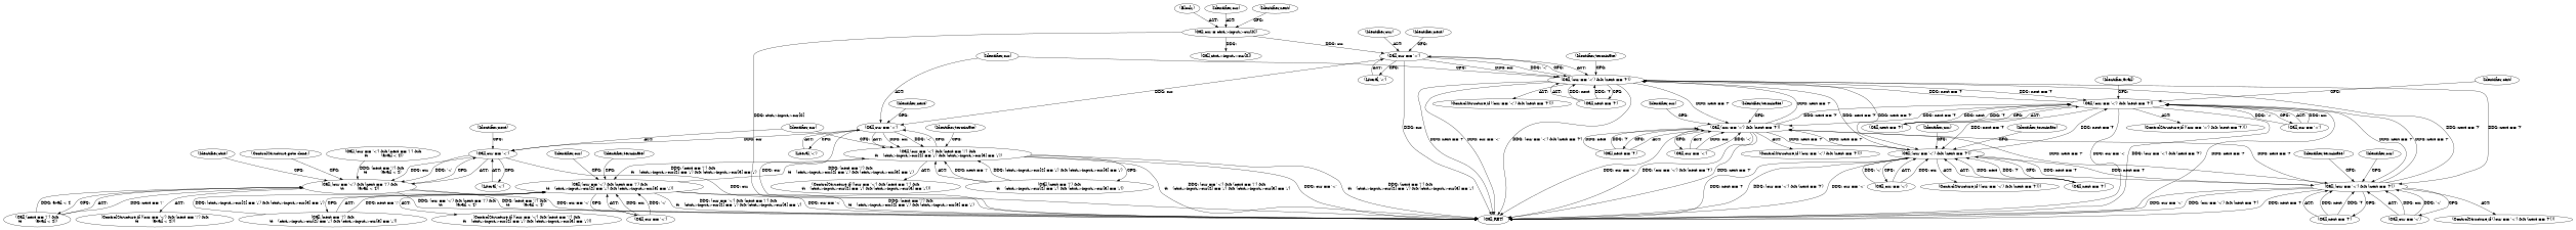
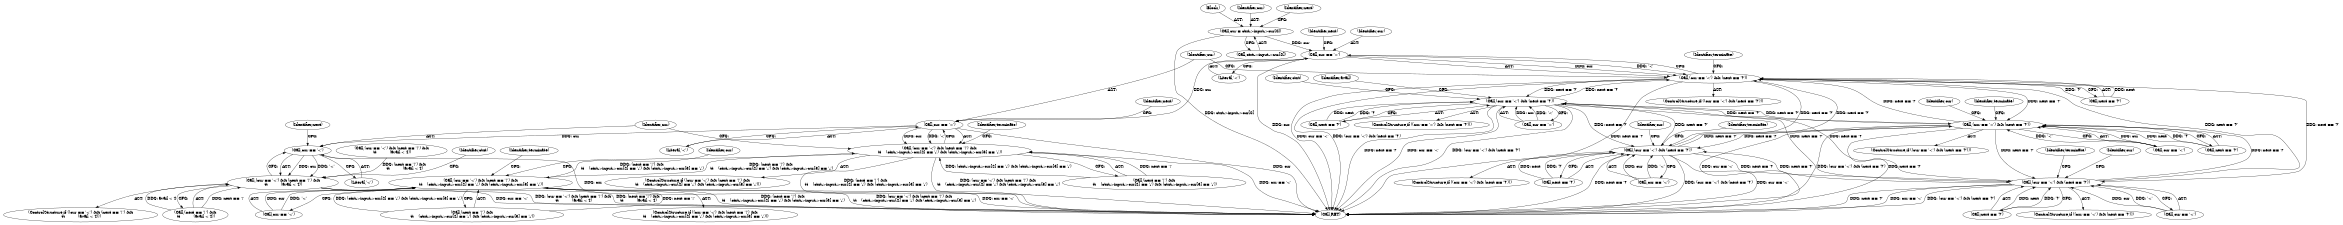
  digraph {
    n1 [label="(Call,cur = ctxt->input->cur[0])"]
    n2 [label="(Call,cur == '<')"]
    n3 [label="(Call,RET)"]
    n4 [label="(Call,ctxt->input->cur[0])"]
    n5 [label="(Call,(cur == '<') && (next == '?'))"]
    n6 [label="(Call,cur == '<')"]
    n7 [label="(Literal,'<')"]
    n8 [label="(Block,)"]
    n9 [label="(Call,(cur == '<') && (next == '?'))"]
    n10 [label="(Call,(cur == '<') && (next == '?'))"]
    n11 [label="(Call,(cur == '<') && (next == '?'))"]
    n12 [label="(Call,(cur == '<') && (next == '?'))"]
    n13 [label="(ControlStructure,if ((cur == '<') && (next == '?')))"]
    n14 [label="(Call,next == '?')"]
    n15 [label="(Call,(cur == '<') && (next == '!') &&\n \t\t    (ctxt->input->cur[2] == '-') && (ctxt->input->cur[3] == '-'))"]
    n16 [label="(Call,cur == '<')"]
    n17 [label="(Literal,'<')"]
    n18 [label="(Call,cur == '<')"]
    n19 [label="(Call,next == '?')"]
    n20 [label="(ControlStructure,if ((cur == '<') && (next == '?')))"]
    n21 [label="(Call,next == '?')"]
    n22 [label="(Call,cur == '<')"]
    n23 [label="(ControlStructure,if ((cur == '<') && (next == '?')))"]
    n24 [label="(Call,next == '?')"]
    n25 [label="(Call,cur == '<')"]
    n26 [label="(ControlStructure,if ((cur == '<') && (next == '?')))"]
    n27 [label="(Call,cur == '<')"]
    n28 [label="(Call,next == '?')"]
    n29 [label="(ControlStructure,if ((cur == '<') && (next == '?')))"]
    n30 [label="(Call,(cur == '<') && (next == '!') &&\n \t\t    (ctxt->input->cur[2] == '-') && (ctxt->input->cur[3] == '-'))"]
    n31 [label="(Call,(next == '!') &&\n \t\t    (ctxt->input->cur[2] == '-') && (ctxt->input->cur[3] == '-'))"]
    n32 [label="(ControlStructure,if ((cur == '<') && (next == '!') &&\n \t\t    (ctxt->input->cur[2] == '-') && (ctxt->input->cur[3] == '-')))"]
    n33 [label="(Call,(cur == '<') && (next == '!') &&\n \t\t           (avail < 4))"]
    n34 [label="(Literal,'<')"]
    n35 [label="(Call,(next == '!') &&\n \t\t    (ctxt->input->cur[2] == '-') && (ctxt->input->cur[3] == '-'))"]
    n36 [label="(Call,cur == '<')"]
    n37 [label="(ControlStructure,if ((cur == '<') && (next == '!') &&\n \t\t    (ctxt->input->cur[2] == '-') && (ctxt->input->cur[3] == '-')))"]
    n38 [label="(ControlStructure,if ((cur == '<') && (next == '!') &&\n \t\t           (avail < 4)))"]
    n39 [label="(Call,(next == '!') &&\n \t\t           (avail < 4))"]
    n40 [label="(Identifier,cur)"]
    n41 [label="(Identifier,cur)"]
    n42 [label="(Identifier,ctxt)"]
    n43 [label="(Identifier,terminate)"]
    n44 [label="(Identifier,cur)"]
    n45 [label="(Identifier,cur)"]
    n46 [label="(Identifier,cur)"]
    n47 [label="(Identifier,ctxt)"]
    n48 [label="(Identifier,next)"]
    n49 [label="(Identifier,terminate)"]
    n50 [label="(Identifier,cur)"]
    n51 [label="(Identifier,terminate)"]
    n52 [label="(Identifier,terminate)"]
    n53 [label="(Identifier,avail)"]
    n54 [label="(Identifier,terminate)"]
    n55 [label="(Identifier,next)"]
-   n56 [label="(ControlStructure,goto done;)"]
    n57 [label="(Identifier,cur)"]
    n58 [label="(Identifier,next)"]
    n59 [label="(Identifier,cur)"]
    n60 [label="(Call,(cur == '<') && (next == '!') &&\n \t\t           (avail < 4))"]
    n61 [label="(Identifier,next)"]
    n62 [label="(Identifier,terminate)"]
    n1 -> n2 [label="DDG: cur"]
    n1 -> n3 [label="DDG: ctxt->input->cur[0]"]
-   n1 -> n4 [label="DDG: "]
+   n1 -> n4 [label="CFG: "]
    n2 -> n3 [label="DDG: cur"]
    n2 -> n5 [label="AST: "]
    n2 -> n5 [label="DDG: cur"]
    n2 -> n5 [label="DDG: '<'"]
    n2 -> n6 [label="DDG: cur"]
    n2 -> n7 [label="CFG: "]
+   n4 -> n1 [label="AST: "]
    n5 -> n2 [label="CFG: "]
    n5 -> n3 [label="DDG: next == '?'"]
    n5 -> n3 [label="DDG: (cur == '<') && (next == '?')"]
    n5 -> n3 [label="DDG: cur == '<'"]
    n5 -> n9 [label="DDG: next == '?'"]
    n5 -> n10 [label="DDG: next == '?'"]
    n5 -> n11 [label="DDG: next == '?'"]
    n5 -> n12 [label="DDG: next == '?'"]
    n5 -> n13 [label="AST: "]
    n5 -> n14 [label="CFG: "]
    n6 -> n3 [label="DDG: cur"]
    n6 -> n15 [label="AST: "]
    n6 -> n15 [label="DDG: cur"]
    n6 -> n15 [label="DDG: '<'"]
    n6 -> n16 [label="DDG: cur"]
    n6 -> n17 [label="CFG: "]
    n7 -> n2 [label="AST: "]
    n8 -> n1 [label="AST: "]
    n9 -> n3 [label="DDG: next == '?'"]
    n9 -> n3 [label="DDG: cur == '<'"]
    n9 -> n3 [label="DDG: (cur == '<') && (next == '?')"]
    n9 -> n5 [label="DDG: next == '?'"]
    n9 -> n10 [label="DDG: next == '?'"]
    n9 -> n11 [label="DDG: next == '?'"]
    n9 -> n12 [label="DDG: next == '?'"]
    n9 -> n18 [label="CFG: "]
    n9 -> n19 [label="CFG: "]
    n9 -> n20 [label="AST: "]
    n10 -> n3 [label="DDG: cur == '<'"]
    n10 -> n3 [label="DDG: (cur == '<') && (next == '?')"]
    n10 -> n3 [label="DDG: next == '?'"]
    n10 -> n5 [label="DDG: next == '?'"]
    n10 -> n9 [label="DDG: next == '?'"]
    n10 -> n11 [label="DDG: next == '?'"]
    n10 -> n12 [label="DDG: next == '?'"]
    n10 -> n21 [label="CFG: "]
    n10 -> n22 [label="CFG: "]
    n10 -> n23 [label="AST: "]
    n11 -> n3 [label="DDG: next == '?'"]
    n11 -> n3 [label="DDG: (cur == '<') && (next == '?')"]
    n11 -> n3 [label="DDG: cur == '<'"]
    n11 -> n5 [label="DDG: next == '?'"]
    n11 -> n9 [label="DDG: next == '?'"]
    n11 -> n10 [label="DDG: next == '?'"]
    n11 -> n12 [label="DDG: next == '?'"]
    n11 -> n24 [label="CFG: "]
    n11 -> n25 [label="CFG: "]
    n11 -> n26 [label="AST: "]
    n12 -> n3 [label="DDG: cur == '<'"]
    n12 -> n3 [label="DDG: (cur == '<') && (next == '?')"]
    n12 -> n3 [label="DDG: next == '?'"]
    n12 -> n5 [label="DDG: next == '?'"]
    n12 -> n9 [label="DDG: next == '?'"]
    n12 -> n10 [label="DDG: next == '?'"]
    n12 -> n11 [label="DDG: next == '?'"]
    n12 -> n27 [label="CFG: "]
    n12 -> n28 [label="CFG: "]
    n12 -> n29 [label="AST: "]
    n14 -> n5 [label="AST: "]
    n14 -> n5 [label="DDG: next"]
    n14 -> n5 [label="DDG: '?'"]
    n15 -> n3 [label="DDG: cur == '<'"]
    n15 -> n3 [label="DDG: (next == '!') &&\n \t\t    (ctxt->input->cur[2] == '-') && (ctxt->input->cur[3] == '-')"]
    n15 -> n3 [label="DDG: (cur == '<') && (next == '!') &&\n \t\t    (ctxt->input->cur[2] == '-') && (ctxt->input->cur[3] == '-')"]
    n15 -> n6 [label="CFG: "]
    n15 -> n30 [label="DDG: (next == '!') &&\n \t\t    (ctxt->input->cur[2] == '-') && (ctxt->input->cur[3] == '-')"]
    n15 -> n31 [label="CFG: "]
    n15 -> n32 [label="AST: "]
    n16 -> n3 [label="DDG: cur"]
    n16 -> n33 [label="AST: "]
    n16 -> n33 [label="DDG: cur"]
    n16 -> n33 [label="DDG: '<'"]
    n16 -> n34 [label="CFG: "]
    n17 -> n6 [label="AST: "]
    n18 -> n9 [label="AST: "]
    n18 -> n9 [label="DDG: cur"]
    n18 -> n9 [label="DDG: '<'"]
    n19 -> n9 [label="AST: "]
    n19 -> n9 [label="DDG: next"]
    n19 -> n9 [label="DDG: '?'"]
    n21 -> n10 [label="AST: "]
    n21 -> n10 [label="DDG: next"]
    n21 -> n10 [label="DDG: '?'"]
    n22 -> n10 [label="AST: "]
    n22 -> n10 [label="DDG: cur"]
    n22 -> n10 [label="DDG: '<'"]
    n24 -> n11 [label="AST: "]
    n24 -> n11 [label="DDG: next"]
    n24 -> n11 [label="DDG: '?'"]
    n25 -> n11 [label="AST: "]
    n25 -> n11 [label="DDG: cur"]
    n25 -> n11 [label="DDG: '<'"]
    n27 -> n12 [label="AST: "]
    n27 -> n12 [label="DDG: cur"]
    n27 -> n12 [label="DDG: '<'"]
    n28 -> n12 [label="AST: "]
    n28 -> n12 [label="DDG: next"]
    n28 -> n12 [label="DDG: '?'"]
    n30 -> n3 [label="DDG: (cur == '<') && (next == '!') &&\n \t\t    (ctxt->input->cur[2] == '-') && (ctxt->input->cur[3] == '-')"]
    n30 -> n3 [label="DDG: cur == '<'"]
    n30 -> n3 [label="DDG: (next == '!') &&\n \t\t    (ctxt->input->cur[2] == '-') && (ctxt->input->cur[3] == '-')"]
    n30 -> n15 [label="DDG: (next == '!') &&\n \t\t    (ctxt->input->cur[2] == '-') && (ctxt->input->cur[3] == '-')"]
    n30 -> n35 [label="CFG: "]
    n30 -> n36 [label="CFG: "]
    n30 -> n37 [label="AST: "]
    n31 -> n15 [label="AST: "]
    n31 -> n15 [label="DDG: next == '!'"]
    n31 -> n15 [label="DDG: (ctxt->input->cur[2] == '-') && (ctxt->input->cur[3] == '-')"]
    n33 -> n3 [label="DDG: (cur == '<') && (next == '!') &&\n \t\t           (avail < 4)"]
    n33 -> n3 [label="DDG: (next == '!') &&\n \t\t           (avail < 4)"]
    n33 -> n3 [label="DDG: cur == '<'"]
    n33 -> n16 [label="CFG: "]
    n33 -> n38 [label="AST: "]
    n33 -> n39 [label="CFG: "]
    n34 -> n16 [label="AST: "]
    n35 -> n30 [label="AST: "]
    n35 -> n30 [label="DDG: next == '!'"]
    n35 -> n30 [label="DDG: (ctxt->input->cur[2] == '-') && (ctxt->input->cur[3] == '-')"]
    n36 -> n30 [label="AST: "]
    n36 -> n30 [label="DDG: cur"]
    n36 -> n30 [label="DDG: '<'"]
    n39 -> n33 [label="AST: "]
    n39 -> n33 [label="DDG: next == '!'"]
    n39 -> n33 [label="DDG: avail < 4"]
    n40 -> n30 [label="CFG: "]
    n41 -> n11 [label="CFG: "]
    n42 -> n33 [label="CFG: "]
    n43 -> n30 [label="CFG: "]
    n44 -> n1 [label="AST: "]
    n45 -> n5 [label="CFG: "]
    n45 -> n6 [label="AST: "]
    n46 -> n15 [label="CFG: "]
    n46 -> n16 [label="AST: "]
    n47 -> n9 [label="CFG: "]
    n48 -> n1 [label="CFG: "]
    n49 -> n5 [label="CFG: "]
    n50 -> n12 [label="CFG: "]
    n51 -> n15 [label="CFG: "]
    n52 -> n11 [label="CFG: "]
    n53 -> n9 [label="CFG: "]
    n54 -> n12 [label="CFG: "]
    n55 -> n16 [label="CFG: "]
-   n56 -> n33 [label="CFG: "]
    n57 -> n10 [label="CFG: "]
    n58 -> n2 [label="CFG: "]
    n59 -> n2 [label="AST: "]
    n60 -> n33 [label="DDG: (next == '!') &&\n \t\t           (avail < 4)"]
    n61 -> n6 [label="CFG: "]
    n62 -> n10 [label="CFG: "]
  }
